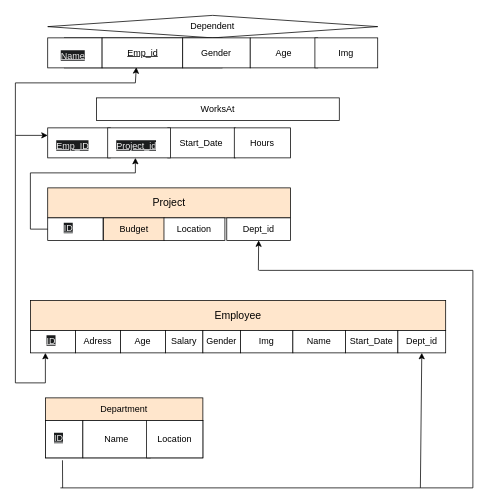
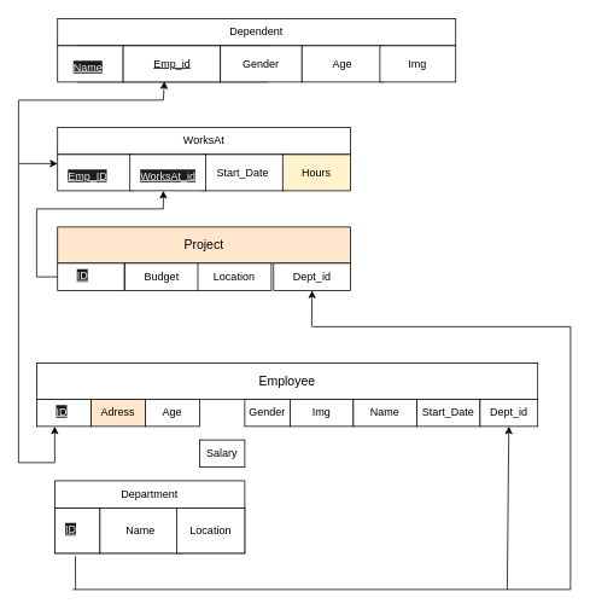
  <mxCell id="0" />
  <mxCell id="1" parent="0" />
- <mxCell id="2" value="Department" style="rounded=0;whiteSpace=wrap;html=1;fillColor=#ffe6cc;" parent="1" vertex="1"><mxGeometry x="60" y="530" width="210" height="30" as="geometry" /></mxCell>
+ <mxCell id="2" value="Department" style="rounded=0;whiteSpace=wrap;html=1;" parent="1" vertex="1"><mxGeometry x="60" y="530" width="210" height="30" as="geometry" /></mxCell>
  <mxCell id="3" value="" style="rounded=0;whiteSpace=wrap;html=1;" parent="1" vertex="1"><mxGeometry x="60" y="560" width="210" height="50" as="geometry" /></mxCell>
  <mxCell id="4" value="" style="rounded=0;whiteSpace=wrap;html=1;" parent="1" vertex="1"><mxGeometry x="60" y="560" width="50" height="50" as="geometry" /></mxCell>
  <mxCell id="5" value="&lt;span style=&quot;color: rgb(240, 240, 240); font-family: Helvetica; font-size: 12px; font-style: normal; font-variant-ligatures: normal; font-variant-caps: normal; font-weight: 400; letter-spacing: normal; orphans: 2; text-align: center; text-indent: 0px; text-transform: none; widows: 2; word-spacing: 0px; -webkit-text-stroke-width: 0px; white-space: normal; background-color: rgb(27, 29, 30); text-decoration: underline; display: inline !important; float: none;&quot;&gt;ID&lt;/span&gt;" style="text;whiteSpace=wrap;html=1;" parent="1" vertex="1"><mxGeometry x="70" y="570" width="80" height="40" as="geometry" /></mxCell>
  <mxCell id="6" value="Name" style="rounded=0;whiteSpace=wrap;html=1;" parent="1" vertex="1"><mxGeometry x="110" y="560" width="90" height="50" as="geometry" /></mxCell>
  <mxCell id="7" value="Location" style="rounded=0;whiteSpace=wrap;html=1;" parent="1" vertex="1"><mxGeometry x="195" y="560" width="75" height="50" as="geometry" /></mxCell>
- <mxCell id="8" value="Dependent" style="rhombus;whiteSpace=wrap;html=1;" parent="1" vertex="1"><mxGeometry x="63.13" y="20" width="440" height="30" as="geometry" /></mxCell>
+ <mxCell id="8" value="Dependent" style="rounded=0;whiteSpace=wrap;html=1;" parent="1" vertex="1"><mxGeometry x="63.13" y="20" width="440" height="30" as="geometry" /></mxCell>
  <mxCell id="9" value="" style="rounded=0;whiteSpace=wrap;html=1;" parent="1" vertex="1"><mxGeometry x="85.63" y="50" width="210" height="40" as="geometry" /></mxCell>
  <mxCell id="10" value="" style="rounded=0;whiteSpace=wrap;html=1;" parent="1" vertex="1"><mxGeometry x="63.13" y="50" width="72.5" height="40" as="geometry" /></mxCell>
  <mxCell id="11" value="&lt;span style=&quot;color: rgb(240, 240, 240); font-family: Helvetica; font-size: 12px; font-style: normal; font-variant-ligatures: normal; font-variant-caps: normal; font-weight: 400; letter-spacing: normal; orphans: 2; text-align: center; text-indent: 0px; text-transform: none; widows: 2; word-spacing: 0px; -webkit-text-stroke-width: 0px; white-space: normal; background-color: rgb(27, 29, 30); text-decoration: underline; display: inline !important; float: none;&quot;&gt;Name&lt;/span&gt;" style="text;whiteSpace=wrap;html=1;" parent="1" vertex="1"><mxGeometry x="79.38" y="60" width="80" height="40" as="geometry" /></mxCell>
  <mxCell id="12" value="&lt;span style=&quot;text-decoration-line: underline;&quot;&gt;Emp_id&lt;/span&gt;" style="rounded=0;whiteSpace=wrap;html=1;" parent="1" vertex="1"><mxGeometry x="135.63" y="50" width="107.5" height="40" as="geometry" /></mxCell>
  <mxCell id="13" value="Gender" style="rounded=0;whiteSpace=wrap;html=1;" parent="1" vertex="1"><mxGeometry x="243.13" y="50" width="90" height="40" as="geometry" /></mxCell>
- <mxCell id="14" value="&lt;span style=&quot;font-size: 14px;&quot;&gt;Employee&lt;/span&gt;" style="rounded=0;whiteSpace=wrap;html=1;fillColor=#ffe6cc;" parent="1" vertex="1"><mxGeometry x="40" y="400" width="553.75" height="40" as="geometry" /></mxCell>
+ <mxCell id="14" value="&lt;span style=&quot;font-size: 14px;&quot;&gt;Employee&lt;/span&gt;" style="rounded=0;whiteSpace=wrap;html=1;" parent="1" vertex="1"><mxGeometry x="40" y="400" width="553.75" height="40" as="geometry" /></mxCell>
  <mxCell id="15" value="" style="rounded=0;whiteSpace=wrap;html=1;" parent="1" vertex="1"><mxGeometry x="40" y="440" width="60" height="30" as="geometry" /></mxCell>
- <mxCell id="16" value="Adress" style="rounded=0;whiteSpace=wrap;html=1;" parent="1" vertex="1"><mxGeometry x="100" y="440" width="60" height="30" as="geometry" /></mxCell>
+ <mxCell id="16" value="Adress" style="rounded=0;whiteSpace=wrap;html=1;fillColor=#ffe6cc;" parent="1" vertex="1"><mxGeometry x="100" y="440" width="60" height="30" as="geometry" /></mxCell>
  <mxCell id="17" value="Age" style="rounded=0;whiteSpace=wrap;html=1;" parent="1" vertex="1"><mxGeometry x="160" y="440" width="60" height="30" as="geometry" /></mxCell>
- <mxCell id="18" value="Salary" style="rounded=0;whiteSpace=wrap;html=1;" parent="1" vertex="1"><mxGeometry x="220" y="440" width="50" height="30" as="geometry" /></mxCell>
+ <mxCell id="18" value="Salary" style="rounded=0;whiteSpace=wrap;html=1;" parent="1" vertex="1"><mxGeometry x="220" y="485" width="50" height="30" as="geometry" /></mxCell>
  <mxCell id="19" value="Gender" style="rounded=0;whiteSpace=wrap;html=1;" parent="1" vertex="1"><mxGeometry x="270" y="440" width="50" height="30" as="geometry" /></mxCell>
  <mxCell id="20" value="Img" style="rounded=0;whiteSpace=wrap;html=1;" parent="1" vertex="1"><mxGeometry x="320" y="440" width="70" height="30" as="geometry" /></mxCell>
  <mxCell id="21" value="&lt;font style=&quot;font-size: 14px;&quot;&gt;Project&lt;/font&gt;" style="rounded=0;whiteSpace=wrap;html=1;fillColor=#ffe6cc;" parent="1" vertex="1"><mxGeometry x="63.13" y="250" width="323.75" height="40" as="geometry" /></mxCell>
  <mxCell id="22" value="" style="rounded=0;whiteSpace=wrap;html=1;" parent="1" vertex="1"><mxGeometry x="63.13" y="290" width="73.75" height="30" as="geometry" /></mxCell>
- <mxCell id="23" value="Budget" style="rounded=0;whiteSpace=wrap;html=1;fillColor=#ffe6cc;" parent="1" vertex="1"><mxGeometry x="137.51" y="290" width="81.25" height="30" as="geometry" /></mxCell>
- <mxCell id="24" value="WorksAt" style="rounded=0;whiteSpace=wrap;html=1;" parent="1" vertex="1"><mxGeometry x="128.13" y="130" width="323.75" height="30" as="geometry" /></mxCell>
+ <mxCell id="23" value="Budget" style="rounded=0;whiteSpace=wrap;html=1;" parent="1" vertex="1"><mxGeometry x="137.51" y="290" width="81.25" height="30" as="geometry" /></mxCell>
+ <mxCell id="24" value="WorksAt" style="rounded=0;whiteSpace=wrap;html=1;" parent="1" vertex="1"><mxGeometry x="63.13" y="140" width="323.75" height="30" as="geometry" /></mxCell>
  <mxCell id="25" value="" style="rounded=0;whiteSpace=wrap;html=1;" parent="1" vertex="1"><mxGeometry x="63.13" y="170" width="83.75" height="40" as="geometry" /></mxCell>
  <mxCell id="26" value="Start_Date" style="rounded=0;whiteSpace=wrap;html=1;" parent="1" vertex="1"><mxGeometry x="223.13" y="170" width="90" height="40" as="geometry" /></mxCell>
- <mxCell id="27" value="Hours" style="rounded=0;whiteSpace=wrap;html=1;" parent="1" vertex="1"><mxGeometry x="311.88" y="170" width="75" height="40" as="geometry" /></mxCell>
+ <mxCell id="27" value="Hours" style="rounded=0;whiteSpace=wrap;html=1;fillColor=#fff2cc;" parent="1" vertex="1"><mxGeometry x="311.88" y="170" width="75" height="40" as="geometry" /></mxCell>
  <mxCell id="28" value="&lt;span style=&quot;color: rgb(240, 240, 240); font-family: Helvetica; font-size: 12px; font-style: normal; font-variant-ligatures: normal; font-variant-caps: normal; font-weight: 400; letter-spacing: normal; orphans: 2; text-align: center; text-indent: 0px; text-transform: none; widows: 2; word-spacing: 0px; -webkit-text-stroke-width: 0px; white-space: normal; background-color: rgb(27, 29, 30); text-decoration: underline; display: inline !important; float: none;&quot;&gt;ID&lt;/span&gt;" style="text;whiteSpace=wrap;html=1;" vertex="1" parent="1"><mxGeometry x="60" y="440" width="80" height="40" as="geometry" /></mxCell>
  <mxCell id="29" value="Name" style="rounded=0;whiteSpace=wrap;html=1;" vertex="1" parent="1"><mxGeometry x="390" y="440" width="70" height="30" as="geometry" /></mxCell>
  <mxCell id="30" value="Start_Date" style="rounded=0;whiteSpace=wrap;html=1;" vertex="1" parent="1"><mxGeometry x="460" y="440" width="70" height="30" as="geometry" /></mxCell>
  <mxCell id="31" value="Dept_id" style="rounded=0;whiteSpace=wrap;html=1;" vertex="1" parent="1"><mxGeometry x="530" y="440" width="63.75" height="30" as="geometry" /></mxCell>
  <mxCell id="32" value="&lt;span style=&quot;color: rgb(240, 240, 240); font-family: Helvetica; font-size: 12px; font-style: normal; font-variant-ligatures: normal; font-variant-caps: normal; font-weight: 400; letter-spacing: normal; orphans: 2; text-align: center; text-indent: 0px; text-transform: none; widows: 2; word-spacing: 0px; -webkit-text-stroke-width: 0px; white-space: normal; background-color: rgb(27, 29, 30); text-decoration: underline; display: inline !important; float: none;&quot;&gt;Emp_ID&lt;/span&gt;" style="text;whiteSpace=wrap;html=1;" vertex="1" parent="1"><mxGeometry x="73.13" y="180" width="80" height="40" as="geometry" /></mxCell>
  <mxCell id="33" value="Age" style="rounded=0;whiteSpace=wrap;html=1;" vertex="1" parent="1"><mxGeometry x="333.13" y="50" width="90" height="40" as="geometry" /></mxCell>
  <mxCell id="34" value="Img" style="rounded=0;whiteSpace=wrap;html=1;" vertex="1" parent="1"><mxGeometry x="419.38" y="50" width="83.75" height="40" as="geometry" /></mxCell>
  <mxCell id="35" value="Location" style="rounded=0;whiteSpace=wrap;html=1;" vertex="1" parent="1"><mxGeometry x="218.13" y="290" width="81.25" height="30" as="geometry" /></mxCell>
  <mxCell id="36" value="Dept_id" style="rounded=0;whiteSpace=wrap;html=1;" vertex="1" parent="1"><mxGeometry x="301.88" y="290" width="85" height="30" as="geometry" /></mxCell>
  <mxCell id="37" value="&lt;span style=&quot;color: rgb(240, 240, 240); font-family: Helvetica; font-size: 12px; font-style: normal; font-variant-ligatures: normal; font-variant-caps: normal; font-weight: 400; letter-spacing: normal; orphans: 2; text-align: center; text-indent: 0px; text-transform: none; widows: 2; word-spacing: 0px; -webkit-text-stroke-width: 0px; white-space: normal; background-color: rgb(27, 29, 30); text-decoration: underline; display: inline !important; float: none;&quot;&gt;ID&lt;/span&gt;" style="text;whiteSpace=wrap;html=1;" vertex="1" parent="1"><mxGeometry x="83.13" y="290" width="80" height="40" as="geometry" /></mxCell>
  <mxCell id="38" value="" style="rounded=0;whiteSpace=wrap;html=1;" vertex="1" parent="1"><mxGeometry x="143.13" y="170" width="83.75" height="40" as="geometry" /></mxCell>
- <mxCell id="39" value="&lt;span style=&quot;color: rgb(240, 240, 240); font-family: Helvetica; font-size: 12px; font-style: normal; font-variant-ligatures: normal; font-variant-caps: normal; font-weight: 400; letter-spacing: normal; orphans: 2; text-align: center; text-indent: 0px; text-transform: none; widows: 2; word-spacing: 0px; -webkit-text-stroke-width: 0px; white-space: normal; background-color: rgb(27, 29, 30); text-decoration: underline; display: inline !important; float: none;&quot;&gt;Project_id&lt;/span&gt;" style="text;whiteSpace=wrap;html=1;" vertex="1" parent="1"><mxGeometry x="153.13" y="180" width="80" height="40" as="geometry" /></mxCell>
+ <mxCell id="39" value="&lt;span style=&quot;color: rgb(240, 240, 240); font-family: Helvetica; font-size: 12px; font-style: normal; font-variant-ligatures: normal; font-variant-caps: normal; font-weight: 400; letter-spacing: normal; orphans: 2; text-align: center; text-indent: 0px; text-transform: none; widows: 2; word-spacing: 0px; -webkit-text-stroke-width: 0px; white-space: normal; background-color: rgb(27, 29, 30); text-decoration: underline; display: inline !important; float: none;&quot;&gt;WorksAt_id&lt;/span&gt;" style="text;whiteSpace=wrap;html=1;" vertex="1" parent="1"><mxGeometry x="153.13" y="180" width="80" height="40" as="geometry" /></mxCell>
  <mxCell id="40" value="" style="endArrow=none;html=1;rounded=0;" edge="1" parent="1"><mxGeometry width="50" height="50" relative="1" as="geometry"><mxPoint x="80" y="650" as="sourcePoint" /><mxPoint x="560" y="650" as="targetPoint" /></mxGeometry></mxCell>
  <mxCell id="41" value="" style="endArrow=none;html=1;rounded=0;" edge="1" parent="1"><mxGeometry width="50" height="50" relative="1" as="geometry"><mxPoint x="20" y="180" as="sourcePoint" /><mxPoint x="20" y="510" as="targetPoint" /></mxGeometry></mxCell>
  <mxCell id="42" value="" style="endArrow=classic;html=1;rounded=0;entryX=0;entryY=0.25;entryDx=0;entryDy=0;" edge="1" parent="1" target="25"><mxGeometry width="50" height="50" relative="1" as="geometry"><mxPoint x="20" y="180" as="sourcePoint" /><mxPoint x="480" y="290" as="targetPoint" /></mxGeometry></mxCell>
  <mxCell id="43" value="" style="endArrow=none;html=1;rounded=0;" edge="1" parent="1"><mxGeometry width="50" height="50" relative="1" as="geometry"><mxPoint x="20" y="110" as="sourcePoint" /><mxPoint x="20" y="180" as="targetPoint" /></mxGeometry></mxCell>
  <mxCell id="44" value="" style="endArrow=none;html=1;rounded=0;" edge="1" parent="1"><mxGeometry width="50" height="50" relative="1" as="geometry"><mxPoint x="180" y="110" as="sourcePoint" /><mxPoint x="20" y="110" as="targetPoint" /></mxGeometry></mxCell>
  <mxCell id="45" value="" style="endArrow=classic;html=1;rounded=0;entryX=0.424;entryY=0.98;entryDx=0;entryDy=0;entryPerimeter=0;" edge="1" parent="1" target="12"><mxGeometry width="50" height="50" relative="1" as="geometry"><mxPoint x="180" y="110" as="sourcePoint" /><mxPoint x="480" y="290" as="targetPoint" /></mxGeometry></mxCell>
  <mxCell id="46" value="" style="endArrow=none;html=1;rounded=0;entryX=0;entryY=0.5;entryDx=0;entryDy=0;" edge="1" parent="1" target="22"><mxGeometry width="50" height="50" relative="1" as="geometry"><mxPoint x="40" y="305" as="sourcePoint" /><mxPoint x="480" y="290" as="targetPoint" /></mxGeometry></mxCell>
  <mxCell id="47" value="" style="endArrow=none;html=1;rounded=0;" edge="1" parent="1"><mxGeometry width="50" height="50" relative="1" as="geometry"><mxPoint x="40" y="230" as="sourcePoint" /><mxPoint x="40" y="305" as="targetPoint" /></mxGeometry></mxCell>
  <mxCell id="48" value="" style="endArrow=none;html=1;rounded=0;" edge="1" parent="1"><mxGeometry width="50" height="50" relative="1" as="geometry"><mxPoint x="180" y="230" as="sourcePoint" /><mxPoint x="40" y="230" as="targetPoint" /></mxGeometry></mxCell>
  <mxCell id="49" value="" style="endArrow=classic;html=1;rounded=0;entryX=0.336;entryY=0.75;entryDx=0;entryDy=0;entryPerimeter=0;" edge="1" parent="1" target="39"><mxGeometry width="50" height="50" relative="1" as="geometry"><mxPoint x="180" y="230" as="sourcePoint" /><mxPoint x="480" y="290" as="targetPoint" /></mxGeometry></mxCell>
  <mxCell id="50" value="" style="endArrow=classic;html=1;rounded=0;entryX=0.5;entryY=1;entryDx=0;entryDy=0;" edge="1" parent="1" target="31"><mxGeometry width="50" height="50" relative="1" as="geometry"><mxPoint x="560" y="650" as="sourcePoint" /><mxPoint x="480" y="370" as="targetPoint" /></mxGeometry></mxCell>
  <mxCell id="51" value="" style="endArrow=none;html=1;rounded=0;entryX=0.16;entryY=1.08;entryDx=0;entryDy=0;entryPerimeter=0;" edge="1" parent="1" target="5"><mxGeometry width="50" height="50" relative="1" as="geometry"><mxPoint x="83" y="650" as="sourcePoint" /><mxPoint x="361.88" y="570" as="targetPoint" /></mxGeometry></mxCell>
  <mxCell id="52" value="" style="endArrow=none;html=1;rounded=0;" edge="1" parent="1"><mxGeometry width="50" height="50" relative="1" as="geometry"><mxPoint x="630" y="650" as="sourcePoint" /><mxPoint x="560" y="650" as="targetPoint" /></mxGeometry></mxCell>
  <mxCell id="53" value="" style="endArrow=classic;html=1;rounded=0;entryX=0.5;entryY=1;entryDx=0;entryDy=0;" edge="1" parent="1" target="36"><mxGeometry width="50" height="50" relative="1" as="geometry"><mxPoint x="344" y="360" as="sourcePoint" /><mxPoint x="440" y="495" as="targetPoint" /></mxGeometry></mxCell>
  <mxCell id="54" value="" style="endArrow=none;html=1;rounded=0;" edge="1" parent="1"><mxGeometry width="50" height="50" relative="1" as="geometry"><mxPoint x="20" y="510" as="sourcePoint" /><mxPoint x="60" y="510" as="targetPoint" /></mxGeometry></mxCell>
  <mxCell id="55" value="" style="endArrow=classic;html=1;rounded=0;entryX=0;entryY=0.75;entryDx=0;entryDy=0;" edge="1" parent="1" target="28"><mxGeometry width="50" height="50" relative="1" as="geometry"><mxPoint x="60" y="510" as="sourcePoint" /><mxPoint x="374.38" y="495" as="targetPoint" /></mxGeometry></mxCell>
  <mxCell id="56" value="" style="endArrow=none;html=1;rounded=0;" edge="1" parent="1"><mxGeometry width="50" height="50" relative="1" as="geometry"><mxPoint x="630" y="360" as="sourcePoint" /><mxPoint x="345" y="360" as="targetPoint" /></mxGeometry></mxCell>
  <mxCell id="57" value="" style="endArrow=none;html=1;rounded=0;" edge="1" parent="1"><mxGeometry width="50" height="50" relative="1" as="geometry"><mxPoint x="630" y="650" as="sourcePoint" /><mxPoint x="630" y="360" as="targetPoint" /></mxGeometry></mxCell>
